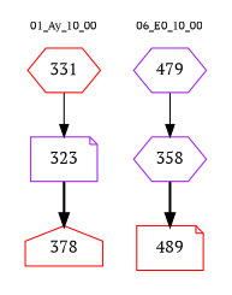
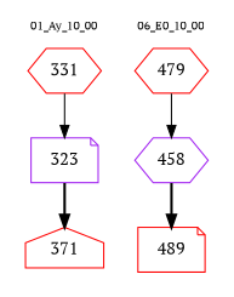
  digraph {
    fontname="PT Serif"
    node [color=red fontname="PT Serif" shape=hexagon]
    edge [color=black fontname="PT Serif" style=solid]
    n1 [label=331]
    n2 [color=purple label=323 shape=note]
-   n3 [label=378 shape=house]
-   n4 [color=purple label=479]
-   n5 [color=purple label=358]
+   n3 [label=371 shape=house]
+   n4 [label=479]
+   n5 [color=purple label=458]
    n6 [label=489 shape=note]
    subgraph cluster_1 {
      color=white
      fontsize=10
      label="01_Ay_10_00"
      n1
      n2
      n3
    }
    subgraph cluster_2 {
      color=white
      fontsize=10
      label="06_E0_10_00"
      n4
      n5
      n6
    }
    n1 -> n2
    n2 -> n3 [style=bold]
    n4 -> n5
    n5 -> n6 [style=bold]
  }
